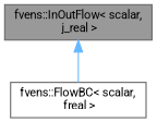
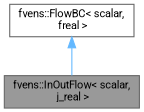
  digraph {
    fontname=Roboto
    node [color=gray40 fontname=Roboto fontsize=10 shape=box style=filled]
    n1 [fillcolor=grey60 fontcolor=black height=0.2 label="fvens::InOutFlow\< scalar,\l j_real \>" width=0.4]
    n2 [fillcolor=white height=0.2 label="fvens::FlowBC\< scalar,\l freal \>" width=0.4]
-   n1 -> n2 [color=steelblue1 dir=back fontname=Roboto fontsize=10 labelfontname=Helvetica labelfontsize=10 style=solid]
+   n2 -> n1 [color=steelblue1 dir=back fontname=Roboto fontsize=10 labelfontname=Helvetica labelfontsize=10 style=solid]
  }
